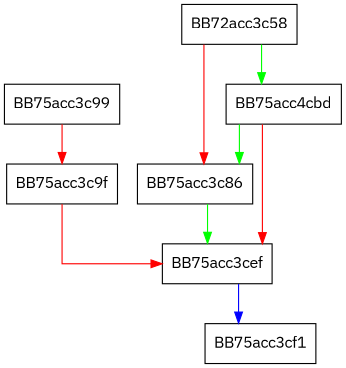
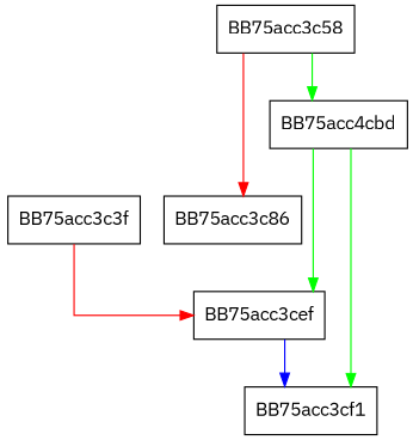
  digraph {
    fontname="IBM Plex Sans"
    splines=ortho
    node [fontname="IBM Plex Sans" shape=box]
    edge [color=red fontname="IBM Plex Sans"]
    n1 [label=BB75acc4cbd]
-   BB75acc3c58 [label=BB72acc3c58]
+   BB75acc3c58
    BB75acc3c86
    BB75acc3cef
    BB75acc3cf1
-   BB75acc3c99
-   BB75acc3c9f
-   n1 -> BB75acc3cef
-   n1 -> BB75acc3c86 [color=green]
+   BB75acc3c9f [label=BB75acc3c3f]
+   n1 -> BB75acc3cef [color=green]
+   n1 -> BB75acc3cf1 [color=green]
    BB75acc3c58 -> n1 [color=green]
    BB75acc3c58 -> BB75acc3c86
-   BB75acc3c86 -> BB75acc3cef [color=green]
    BB75acc3cef -> BB75acc3cf1 [color=blue]
-   BB75acc3c99 -> BB75acc3c9f
    BB75acc3c9f -> BB75acc3cef
  }
